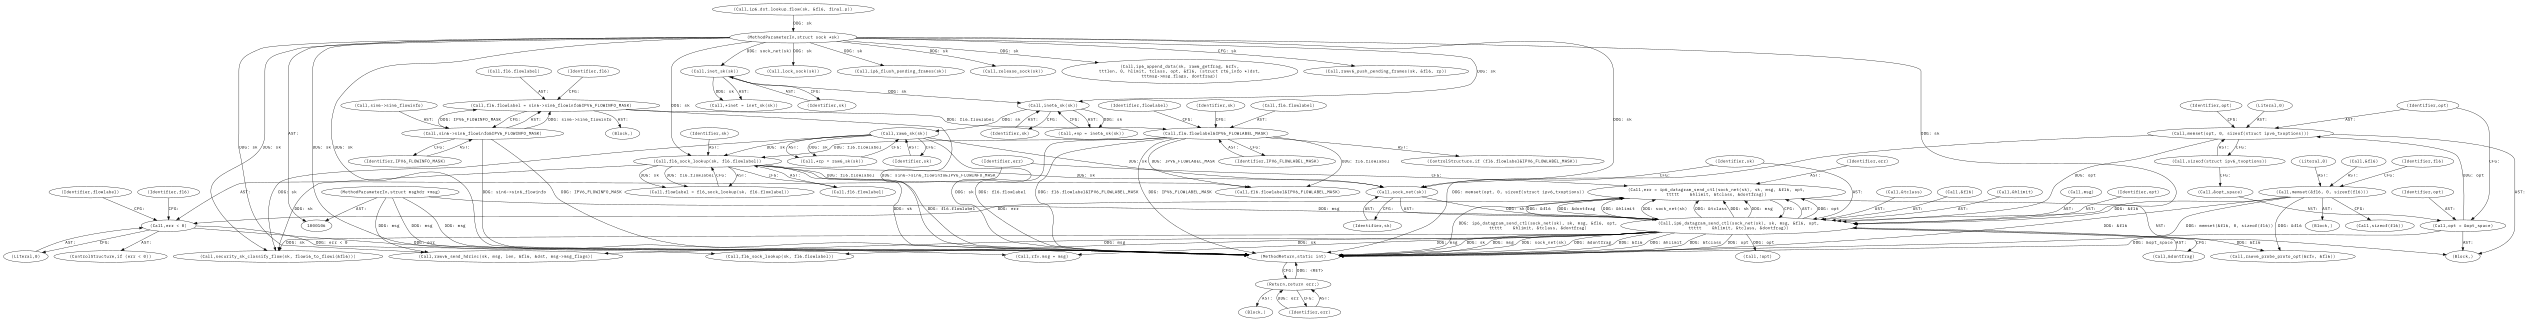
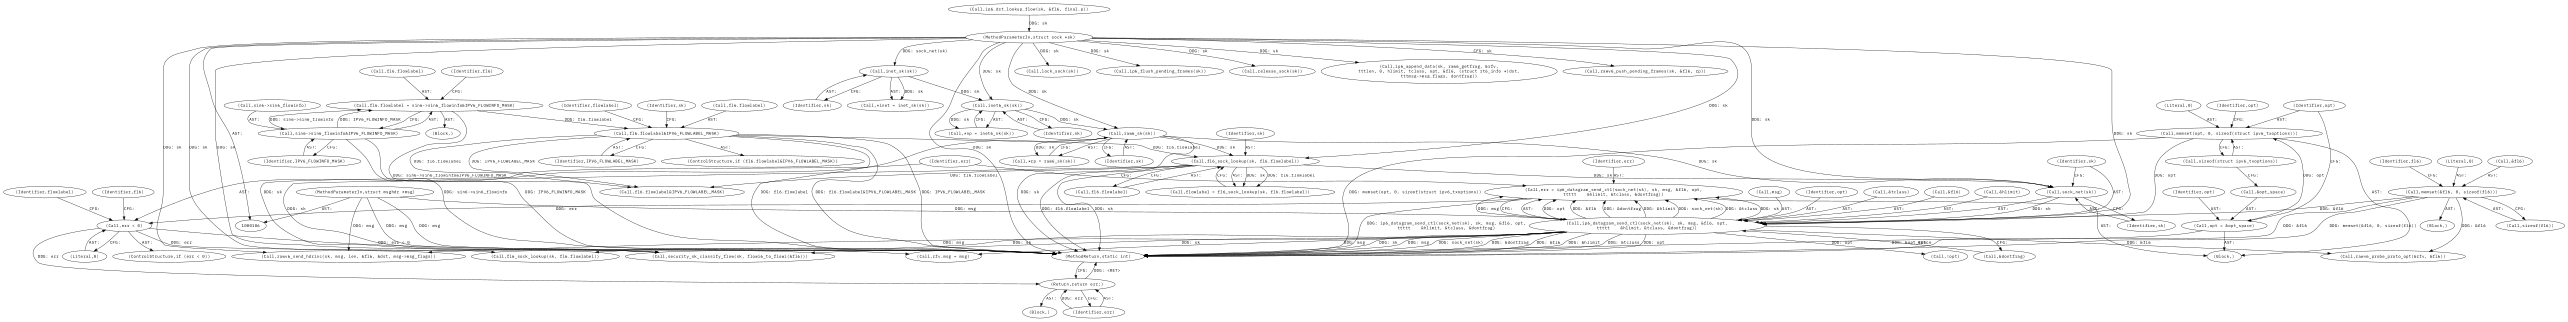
  digraph {
    fontname="IBM Plex Mono"
    node [fontname="IBM Plex Mono"]
    edge [fontname="IBM Plex Mono"]
    n1 [label="(Call,err = ip6_datagram_send_ctl(sock_net(sk), sk, msg, &fl6, opt,\n\t\t\t\t\t    &hlimit, &tclass, &dontfrag))"]
    n2 [label="(Call,ip6_datagram_send_ctl(sock_net(sk), sk, msg, &fl6, opt,\n\t\t\t\t\t    &hlimit, &tclass, &dontfrag))"]
    n3 [label="(Call,err < 0)"]
    n4 [label="(Block,)"]
    n5 [label="(MethodReturn,static int)"]
    n6 [label="(Call,rawv6_send_hdrinc(sk, msg, len, &fl6, &dst, msg->msg_flags))"]
    n7 [label="(Call,&dontfrag)"]
    n8 [label="(Call,security_sk_classify_flow(sk, flowi6_to_flowi(&fl6)))"]
    n9 [label="(Call,rfv.msg = msg)"]
    n10 [label="(Call,fl6_sock_lookup(sk, fl6.flowlabel))"]
    n11 [label="(Call,rawv6_probe_proto_opt(&rfv, &fl6))"]
    n12 [label="(Call,!opt)"]
    n13 [label="(Return,return err;)"]
    n14 [label="(Literal,0)"]
    n15 [label="(ControlStructure,if (err < 0))"]
    n16 [label="(Call,sock_net(sk))"]
    n17 [label="(Identifier,sk)"]
    n18 [label="(Call,fl6_sock_lookup(sk, fl6.flowlabel))"]
    n19 [label="(Call,fl6.flowlabel&IPV6_FLOWLABEL_MASK)"]
    n20 [label="(Call,flowlabel = fl6_sock_lookup(sk, fl6.flowlabel))"]
    n21 [label="(Call,fl6.flowlabel)"]
    n22 [label="(Call,raw6_sk(sk))"]
    n23 [label="(Call,*rp = raw6_sk(sk))"]
    n24 [label="(Identifier,sk)"]
    n25 [label="(Call,inet6_sk(sk))"]
    n26 [label="(Call,*np = inet6_sk(sk))"]
    n27 [label="(Identifier,sk)"]
    n28 [label="(Call,inet_sk(sk))"]
    n29 [label="(Identifier,sk)"]
    n30 [label="(Call,*inet = inet_sk(sk))"]
    n31 [label="(MethodParameterIn,struct sock *sk)"]
    n32 [label="(Call,lock_sock(sk))"]
    n33 [label="(Call,ip6_flush_pending_frames(sk))"]
    n34 [label="(Call,release_sock(sk))"]
    n35 [label="(Call,ip6_append_data(sk, raw6_getfrag, &rfv,\n\t\t\tlen, 0, hlimit, tclass, opt, &fl6, (struct rt6_info *)dst,\n\t\t\tmsg->msg_flags, dontfrag))"]
    n36 [label="(Call,rawv6_push_pending_frames(sk, &fl6, rp))"]
    1000106
    n38 [label="(Call,ip6_dst_lookup_flow(sk, &fl6, final_p))"]
    n39 [label="(Call,fl6.flowlabel&IPV6_FLOWLABEL_MASK)"]
    n40 [label="(Identifier,IPV6_FLOWLABEL_MASK)"]
    n41 [label="(ControlStructure,if (fl6.flowlabel&IPV6_FLOWLABEL_MASK))"]
    n42 [label="(Call,fl6.flowlabel = sin6->sin6_flowinfo&IPV6_FLOWINFO_MASK)"]
    n43 [label="(Call,sin6->sin6_flowinfo&IPV6_FLOWINFO_MASK)"]
    n44 [label="(Block,)"]
    n45 [label="(Identifier,IPV6_FLOWINFO_MASK)"]
    n46 [label="(MethodParameterIn,struct msghdr *msg)"]
    n47 [label="(Call,memset(&fl6, 0, sizeof(fl6)))"]
    n48 [label="(Block,)"]
    n49 [label="(Call,sizeof(fl6))"]
    n50 [label="(Call,memset(opt, 0, sizeof(struct ipv6_txoptions)))"]
    n51 [label="(Call,sizeof(struct ipv6_txoptions))"]
    n52 [label="(Call,&opt_space)"]
    n53 [label="(Call,opt = &opt_space)"]
    n54 [label="(Block,)"]
    n55 [label="(Identifier,err)"]
    n56 [label="(Call,sin6->sin6_flowinfo)"]
    n57 [label="(Identifier,fl6)"]
    n58 [label="(Identifier,opt)"]
    n59 [label="(Identifier,fl6)"]
    n60 [label="(Call,fl6.flowlabel)"]
    n61 [label="(Call,fl6.flowlabel)"]
    n62 [label="(Identifier,flowlabel)"]
    n63 [label="(Identifier,sk)"]
    n64 [label="(Call,msg)"]
    n65 [label="(Identifier,err)"]
    n66 [label="(Identifier,opt)"]
    n67 [label="(Identifier,flowlabel)"]
    n68 [label="(Identifier,sk)"]
    n69 [label="(Call,&tclass)"]
    n70 [label="(Identifier,opt)"]
    n71 [label="(Literal,0)"]
    n72 [label="(Call,&fl6)"]
    n73 [label="(Literal,0)"]
    n74 [label="(Identifier,sk)"]
    n75 [label="(Identifier,opt)"]
    n76 [label="(Identifier,fl6)"]
    n77 [label="(Identifier,err)"]
    n78 [label="(Call,&hlimit)"]
    n79 [label="(Call,&fl6)"]
    n1 -> n2 [label="CFG: "]
    n1 -> n3 [label="DDG: err"]
    n1 -> n4 [label="AST: "]
    n1 -> n5 [label="DDG: ip6_datagram_send_ctl(sock_net(sk), sk, msg, &fl6, opt,\n\t\t\t\t\t    &hlimit, &tclass, &dontfrag)"]
    n2 -> n1 [label="AST: "]
    n2 -> n1 [label="DDG: opt"]
    n2 -> n1 [label="DDG: &fl6"]
    n2 -> n1 [label="DDG: &dontfrag"]
    n2 -> n1 [label="DDG: &hlimit"]
    n2 -> n1 [label="DDG: sock_net(sk)"]
    n2 -> n1 [label="DDG: &tclass"]
    n2 -> n1 [label="DDG: sk"]
    n2 -> n1 [label="DDG: msg"]
    n2 -> n5 [label="DDG: sk"]
    n2 -> n5 [label="DDG: msg"]
    n2 -> n5 [label="DDG: sock_net(sk)"]
    n2 -> n5 [label="DDG: &dontfrag"]
    n2 -> n5 [label="DDG: &fl6"]
    n2 -> n5 [label="DDG: &hlimit"]
    n2 -> n5 [label="DDG: &tclass"]
    n2 -> n5 [label="DDG: opt"]
    n2 -> n6 [label="DDG: msg"]
    n2 -> n7 [label="CFG: "]
    n2 -> n8 [label="DDG: sk"]
    n2 -> n9 [label="DDG: msg"]
    n2 -> n10 [label="DDG: sk"]
    n2 -> n11 [label="DDG: &fl6"]
    n2 -> n12 [label="DDG: opt"]
    n3 -> n5 [label="DDG: err"]
    n3 -> n5 [label="DDG: err < 0"]
+   n3 -> n13 [label="DDG: err"]
    n3 -> n14 [label="CFG: "]
    n3 -> n15 [label="AST: "]
    n5 -> n13 [label="CFG: "]
    n7 -> n2 [label="AST: "]
    n13 -> n5 [label="DDG: <RET>"]
    n13 -> n54 [label="AST: "]
    n13 -> n55 [label="CFG: "]
    n14 -> n3 [label="AST: "]
    n16 -> n2 [label="AST: "]
    n16 -> n2 [label="DDG: sk"]
    n16 -> n17 [label="CFG: "]
    n17 -> n16 [label="AST: "]
    n18 -> n5 [label="DDG: sk"]
    n18 -> n5 [label="DDG: fl6.flowlabel"]
    n18 -> n8 [label="DDG: sk"]
    n18 -> n16 [label="DDG: sk"]
    n18 -> n19 [label="DDG: fl6.flowlabel"]
    n18 -> n20 [label="AST: "]
    n18 -> n20 [label="DDG: sk"]
    n18 -> n20 [label="DDG: fl6.flowlabel"]
    n18 -> n21 [label="CFG: "]
    n20 -> n18 [label="CFG: "]
    n21 -> n18 [label="AST: "]
    n22 -> n5 [label="DDG: sk"]
    n22 -> n8 [label="DDG: sk"]
    n22 -> n16 [label="DDG: sk"]
    n22 -> n18 [label="DDG: sk"]
    n22 -> n23 [label="AST: "]
    n22 -> n23 [label="DDG: sk"]
    n22 -> n24 [label="CFG: "]
    n23 -> n22 [label="CFG: "]
    n24 -> n22 [label="AST: "]
    n25 -> n22 [label="DDG: sk"]
    n25 -> n26 [label="AST: "]
    n25 -> n26 [label="DDG: sk"]
    n25 -> n27 [label="CFG: "]
    n26 -> n25 [label="CFG: "]
    n27 -> n25 [label="AST: "]
    n28 -> n25 [label="DDG: sk"]
    n28 -> n29 [label="CFG: "]
    n28 -> n30 [label="AST: "]
    n28 -> n30 [label="DDG: sk"]
    n29 -> n28 [label="AST: "]
    n31 -> n2 [label="DDG: sk"]
    n31 -> n5 [label="DDG: sk"]
    n31 -> n6 [label="DDG: sk"]
    n31 -> n8 [label="DDG: sk"]
    n31 -> n10 [label="DDG: sk"]
    n31 -> n16 [label="DDG: sk"]
    n31 -> n18 [label="DDG: sk"]
+   n31 -> n22 [label="DDG: sk"]
    n31 -> n25 [label="DDG: sk"]
    n31 -> n28 [label="DDG: sock_net(sk)"]
    n31 -> n32 [label="DDG: sk"]
    n31 -> n33 [label="DDG: sk"]
    n31 -> n34 [label="DDG: sk"]
    n31 -> n35 [label="DDG: sk"]
    n31 -> n36 [label="CFG: sk"]
    n31 -> 1000106 [label="AST: "]
    n38 -> n31 [label="DDG: sk"]
    n39 -> n5 [label="DDG: IPV6_FLOWLABEL_MASK"]
    n39 -> n5 [label="DDG: fl6.flowlabel"]
    n39 -> n5 [label="DDG: fl6.flowlabel&IPV6_FLOWLABEL_MASK"]
    n39 -> n18 [label="DDG: fl6.flowlabel"]
    n39 -> n19 [label="DDG: fl6.flowlabel"]
    n39 -> n19 [label="DDG: IPV6_FLOWLABEL_MASK"]
    n39 -> n40 [label="CFG: "]
    n39 -> n41 [label="AST: "]
    n40 -> n39 [label="AST: "]
    n42 -> n5 [label="DDG: sin6->sin6_flowinfo&IPV6_FLOWINFO_MASK"]
    n42 -> n39 [label="DDG: fl6.flowlabel"]
    n42 -> n43 [label="CFG: "]
    n42 -> n44 [label="AST: "]
    n43 -> n5 [label="DDG: IPV6_FLOWINFO_MASK"]
    n43 -> n5 [label="DDG: sin6->sin6_flowinfo"]
    n43 -> n42 [label="AST: "]
    n43 -> n42 [label="DDG: sin6->sin6_flowinfo"]
    n43 -> n42 [label="DDG: IPV6_FLOWINFO_MASK"]
    n43 -> n45 [label="CFG: "]
    n45 -> n43 [label="AST: "]
    n46 -> n2 [label="DDG: msg"]
    n46 -> n5 [label="DDG: msg"]
    n46 -> n6 [label="DDG: msg"]
    n46 -> n9 [label="DDG: msg"]
    n46 -> 1000106 [label="AST: "]
    n47 -> n2 [label="DDG: &fl6"]
    n47 -> n5 [label="DDG: &fl6"]
    n47 -> n5 [label="DDG: memset(&fl6, 0, sizeof(fl6))"]
    n47 -> n11 [label="DDG: &fl6"]
    n47 -> n48 [label="AST: "]
    n47 -> n49 [label="CFG: "]
+   n49 -> n47 [label="AST: "]
    n50 -> n2 [label="DDG: opt"]
    n50 -> n4 [label="AST: "]
    n50 -> n5 [label="DDG: memset(opt, 0, sizeof(struct ipv6_txoptions))"]
    n50 -> n51 [label="CFG: "]
    n51 -> n50 [label="AST: "]
    n51 -> n52 [label="CFG: "]
    n52 -> n53 [label="AST: "]
    n53 -> n4 [label="AST: "]
    n53 -> n5 [label="DDG: &opt_space"]
    n53 -> n50 [label="DDG: opt"]
    n55 -> n13 [label="AST: "]
    n55 -> n13 [label="DDG: err"]
    n56 -> n43 [label="AST: "]
    n57 -> n3 [label="CFG: "]
    n58 -> n53 [label="AST: "]
    n59 -> n47 [label="CFG: "]
    n60 -> n42 [label="AST: "]
    n61 -> n39 [label="AST: "]
    n62 -> n3 [label="CFG: "]
    n63 -> n18 [label="AST: "]
    n64 -> n2 [label="AST: "]
    n65 -> n1 [label="AST: "]
    n66 -> n2 [label="AST: "]
    n67 -> n39 [label="CFG: "]
    n68 -> n39 [label="CFG: "]
    n69 -> n2 [label="AST: "]
    n70 -> n50 [label="AST: "]
    n70 -> n53 [label="CFG: "]
    n71 -> n50 [label="AST: "]
    n72 -> n2 [label="AST: "]
    n73 -> n47 [label="AST: "]
    n74 -> n2 [label="AST: "]
    n74 -> n16 [label="CFG: "]
    n75 -> n50 [label="CFG: "]
    n76 -> n42 [label="CFG: "]
    n77 -> n1 [label="CFG: "]
    n77 -> n3 [label="AST: "]
    n78 -> n2 [label="AST: "]
    n79 -> n47 [label="AST: "]
  }
